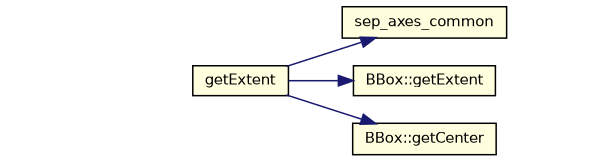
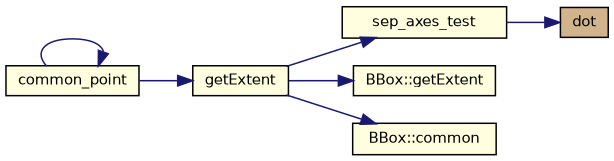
  digraph {
    rankdir=LR
    node [color=black fillcolor=lightyellow fontname=Helvetica fontsize=10 shape=record style=filled]
    edge [color=midnightblue fontname=Helvetica fontsize=10 labelfontname=Helvetica labelfontsize=10 style=solid]
+   n1 [fontcolor=black height=0.2 label=common_point width=0.4]
    n2 [height=0.2 label=getExtent width=0.4]
-   n3 [height=0.2 label=sep_axes_common width=0.4]
+   n3 [height=0.2 label=sep_axes_test width=0.4]
    n4 [height=0.2 label="BBox::getExtent" width=0.4]
-   n5 [height=0.2 label="BBox::getCenter" width=0.4]
+   n5 [height=0.2 label="BBox::common" width=0.4]
+   n6 [fillcolor=tan height=0.2 label=dot width=0.4]
+   n1 -> n1
+   n1 -> n2
    n2 -> n3
    n2 -> n4
    n2 -> n5
+   n3 -> n6
  }
